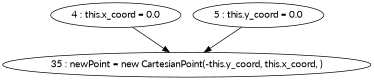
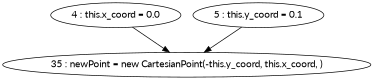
  digraph {
    fontname=Lato
    node [fontname=Lato]
    edge [fontname=Lato]
    "4 : this.x_coord = 0.0"
    "35 : newPoint = new CartesianPoint(-this.y_coord, this.x_coord, )"
-   "5 : this.y_coord = 0.0"
+   "5 : this.y_coord = 0.0" [label="5 : this.y_coord = 0.1"]
    "4 : this.x_coord = 0.0" -> "35 : newPoint = new CartesianPoint(-this.y_coord, this.x_coord, )"
    "5 : this.y_coord = 0.0" -> "35 : newPoint = new CartesianPoint(-this.y_coord, this.x_coord, )"
  }
